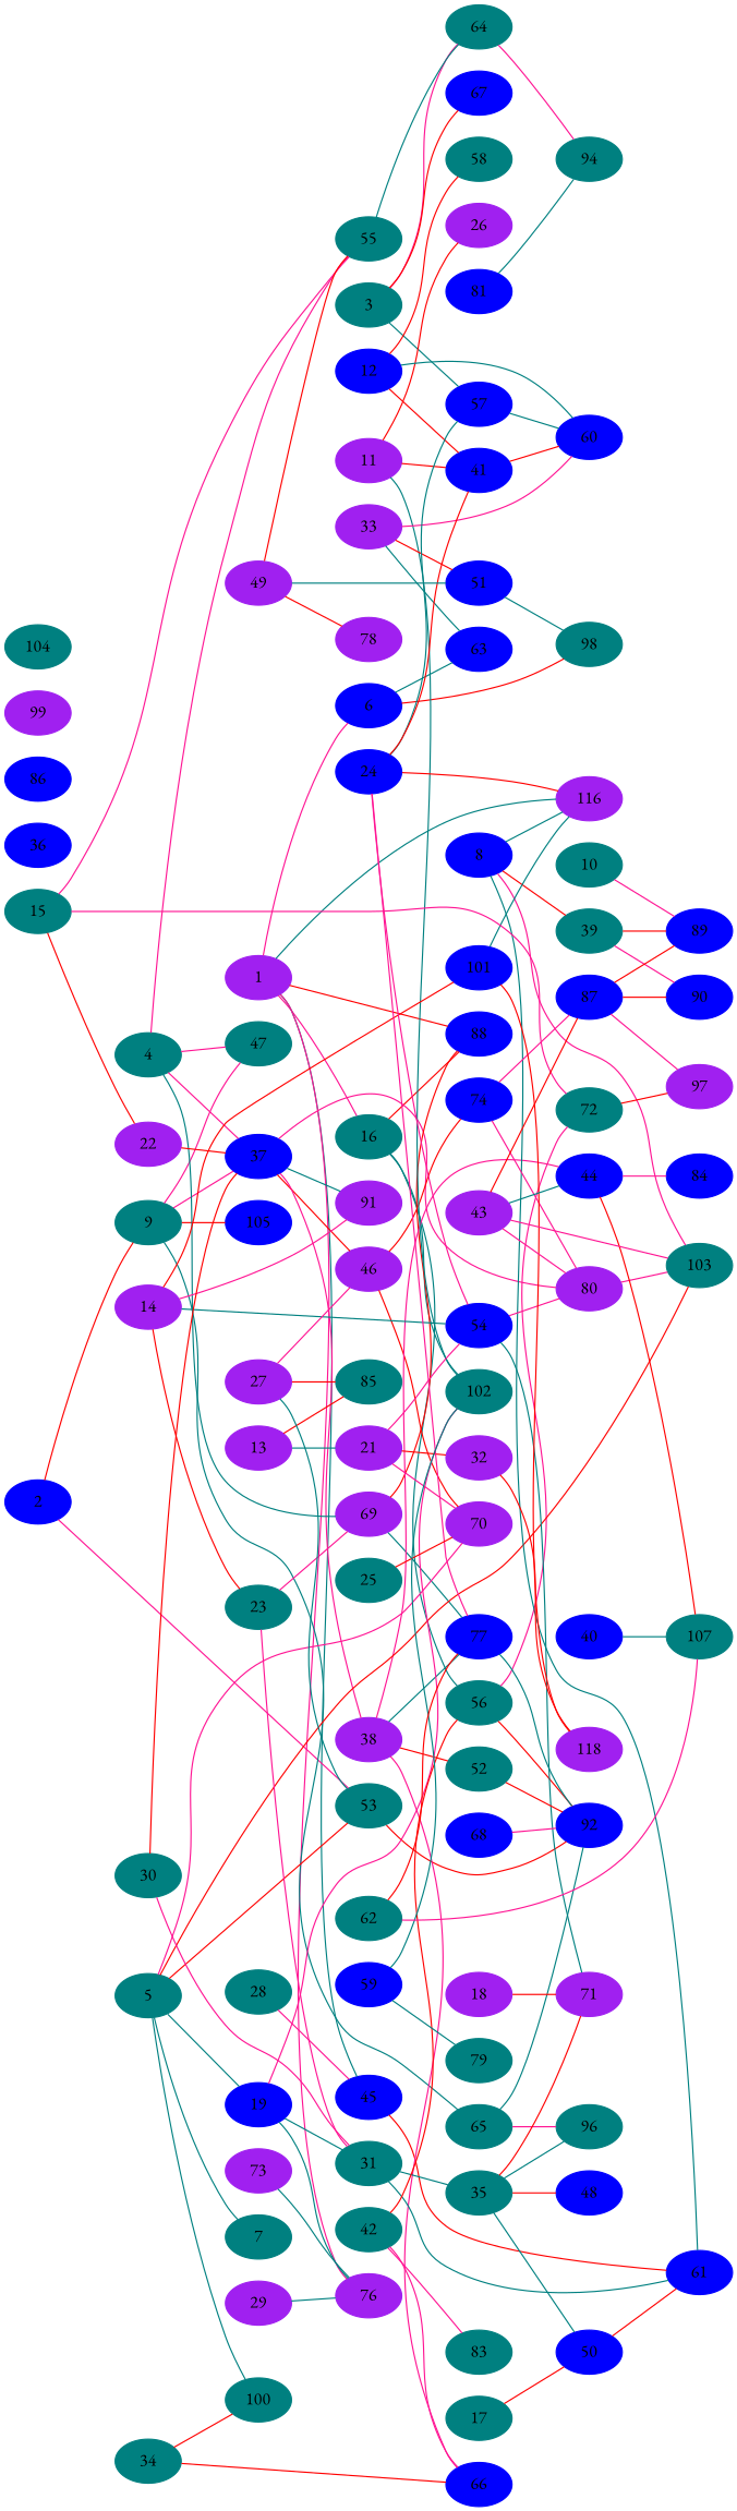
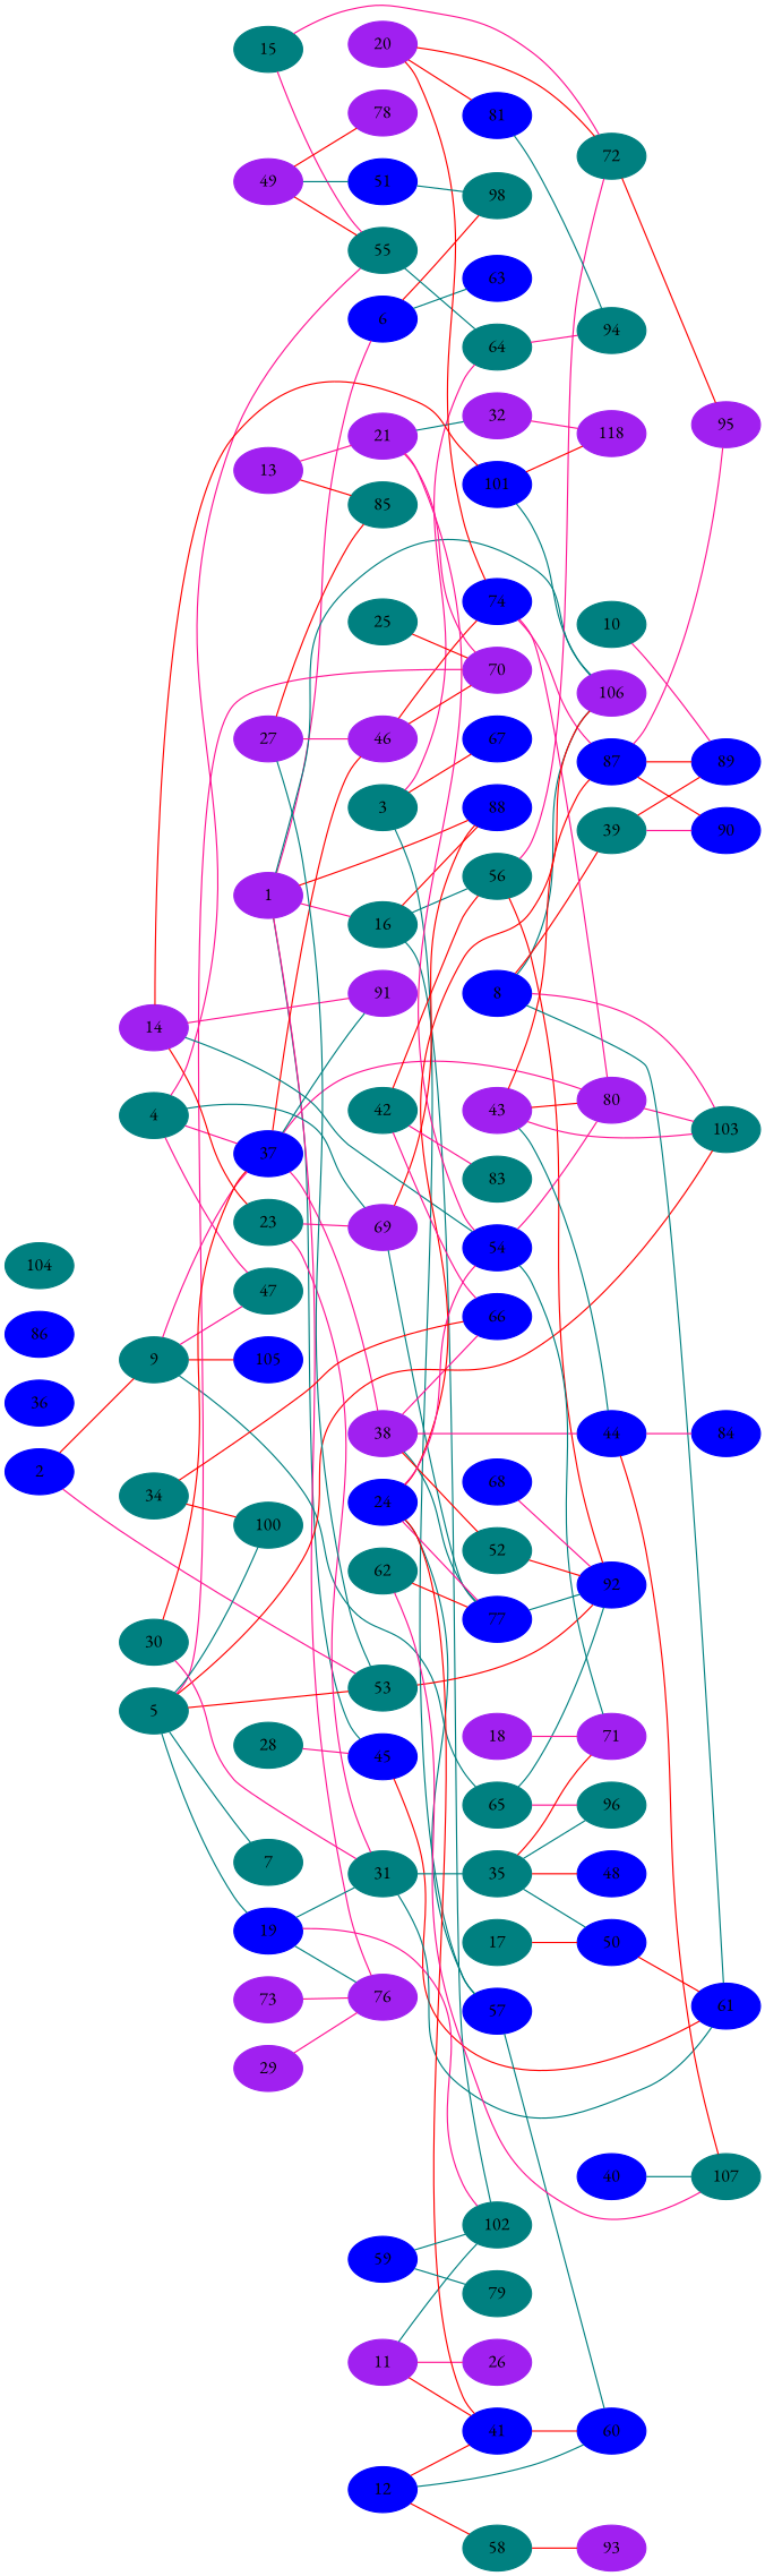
  graph {
    fontname="EB Garamond"
    rankdir=LR
    node [color=teal fontname="EB Garamond" style=filled]
    edge [color=red fontname="EB Garamond"]
    1 [color=purple]
    6 [color=blue]
    16
    45 [color=blue]
    76 [color=purple]
    88 [color=blue]
-   106 [color=purple label=116]
+   106 [color=purple]
    63 [color=blue]
    98
    102
    56
    61 [color=blue]
    73 [color=purple]
    2 [color=blue]
    9
    53
    37 [color=blue]
    47
    65
    105 [color=blue]
    92 [color=blue]
    57 [color=blue]
    3
    64
    67 [color=blue]
    60 [color=blue]
    94
    4
    55
    69 [color=purple]
    46 [color=purple]
    38 [color=purple]
    80 [color=purple]
    91 [color=purple]
    77 [color=blue]
    5
    7
    19 [color=blue]
    70 [color=purple]
    100
    103
    31
    8 [color=blue]
    39
    89 [color=blue]
    90 [color=blue]
    96
    10
    11 [color=purple]
    26 [color=purple]
    41 [color=blue]
    12 [color=blue]
    58
+   93 [color=purple]
    13 [color=purple]
    21 [color=purple]
    85
    54 [color=blue]
    32 [color=purple]
    74 [color=blue]
    14 [color=purple]
    23
    101 [color=blue]
    71 [color=purple]
    n65 [color=purple label=118]
    15
-   22 [color=purple]
    72
-   97 [color=purple]
+   97 [color=purple label=95]
    50 [color=blue]
    17
    18 [color=purple]
    35
+   20 [color=purple]
    81 [color=blue]
-   33 [color=purple]
    51 [color=blue]
    87 [color=blue]
    24 [color=blue]
    25
    27 [color=purple]
    28
    29 [color=purple]
    30
    48 [color=blue]
    34
    66 [color=blue]
    36 [color=blue]
    44 [color=blue]
    52
    107
    84 [color=blue]
    40 [color=blue]
    42
    83
    43 [color=purple]
    49 [color=purple]
    78 [color=purple]
    59 [color=blue]
    79
    62
    68 [color=blue]
    86 [color=blue]
-   99 [color=purple]
    104
    1 -- 6 [color=deeppink]
    1 -- 16 [color=deeppink]
    1 -- 45 [color=teal]
    1 -- 76 [color=deeppink]
    1 -- 88
    1 -- 106 [color=teal]
    6 -- 63 [color=teal]
    6 -- 98
    16 -- 88
    16 -- 102 [color=teal]
    16 -- 56 [color=teal]
    45 -- 61
    56 -- 92
    56 -- 72 [color=deeppink]
-   73 -- 76 [color=teal]
+   73 -- 76 [color=deeppink]
    2 -- 9
    2 -- 53 [color=deeppink]
    9 -- 37 [color=deeppink]
    9 -- 47 [color=deeppink]
    9 -- 65 [color=teal]
    9 -- 105
    53 -- 92
    37 -- 46
    37 -- 38 [color=deeppink]
    37 -- 80 [color=deeppink]
    37 -- 91 [color=teal]
    65 -- 92 [color=teal]
    65 -- 96 [color=deeppink]
    57 -- 60 [color=teal]
    3 -- 57 [color=teal]
    3 -- 64 [color=deeppink]
    3 -- 67
    64 -- 94 [color=deeppink]
    4 -- 37 [color=deeppink]
    4 -- 47 [color=deeppink]
    4 -- 55 [color=deeppink]
    4 -- 69 [color=teal]
    55 -- 64 [color=teal]
    69 -- 88
    69 -- 77 [color=teal]
    46 -- 70
    46 -- 74
    38 -- 77 [color=teal]
    38 -- 66 [color=deeppink]
    38 -- 44 [color=deeppink]
    38 -- 52
    80 -- 103 [color=deeppink]
    77 -- 92 [color=teal]
    5 -- 53
    5 -- 7 [color=teal]
    5 -- 19 [color=teal]
    5 -- 70 [color=deeppink]
    5 -- 100 [color=teal]
    5 -- 103
    19 -- 76 [color=teal]
    19 -- 102 [color=deeppink]
    19 -- 31 [color=teal]
    31 -- 61 [color=teal]
    31 -- 35 [color=teal]
    8 -- 106 [color=teal]
    8 -- 61 [color=teal]
    8 -- 103 [color=deeppink]
    8 -- 39
    39 -- 89
    39 -- 90 [color=deeppink]
    10 -- 89 [color=deeppink]
    11 -- 102 [color=teal]
-   11 -- 26
+   11 -- 26 [color=deeppink]
    11 -- 41
    41 -- 60
    12 -- 60 [color=teal]
    12 -- 41
    12 -- 58
-   13 -- 21 [color=teal]
+   58 -- 93
+   13 -- 21 [color=deeppink]
    13 -- 85
    21 -- 70 [color=deeppink]
    21 -- 54 [color=deeppink]
-   21 -- 32
+   21 -- 32 [color=teal]
    54 -- 80 [color=deeppink]
    54 -- 71 [color=teal]
-   32 -- n65
+   32 -- n65 [color=deeppink]
    74 -- 80 [color=deeppink]
    74 -- 87 [color=deeppink]
    14 -- 91 [color=deeppink]
    14 -- 54 [color=teal]
    14 -- 23
    14 -- 101
    23 -- 69 [color=deeppink]
    23 -- 31 [color=deeppink]
    101 -- 106 [color=teal]
    101 -- n65
    15 -- 55 [color=deeppink]
-   15 -- 22
    15 -- 72 [color=deeppink]
-   22 -- 37
    72 -- 97
    50 -- 61
    17 -- 50
-   18 -- 71
+   18 -- 71 [color=deeppink]
    35 -- 96 [color=teal]
    35 -- 71
    35 -- 50 [color=teal]
    35 -- 48
+   20 -- 74
+   20 -- 72
+   20 -- 81
    81 -- 94 [color=teal]
-   33 -- 63 [color=teal]
-   33 -- 60 [color=deeppink]
-   33 -- 51
    51 -- 98 [color=teal]
    87 -- 89
    87 -- 90
    87 -- 97 [color=deeppink]
    24 -- 106
    24 -- 57 [color=teal]
    24 -- 77 [color=deeppink]
    24 -- 41
    24 -- 54 [color=deeppink]
    25 -- 70
    27 -- 53 [color=teal]
    27 -- 46 [color=deeppink]
    27 -- 85
    28 -- 45 [color=deeppink]
-   29 -- 76 [color=teal]
+   29 -- 76 [color=deeppink]
    30 -- 37
    30 -- 31 [color=deeppink]
    34 -- 100
    34 -- 66
    44 -- 107
    44 -- 84 [color=deeppink]
    52 -- 92
    40 -- 107 [color=teal]
    42 -- 56
    42 -- 66 [color=deeppink]
    42 -- 83 [color=deeppink]
-   43 -- 80 [color=deeppink]
+   43 -- 80
    43 -- 103 [color=deeppink]
    43 -- 87
    43 -- 44 [color=teal]
    49 -- 55
    49 -- 51 [color=teal]
    49 -- 78
    59 -- 102 [color=teal]
    59 -- 79 [color=teal]
    62 -- 77
    62 -- 107 [color=deeppink]
    68 -- 92 [color=deeppink]
  }
